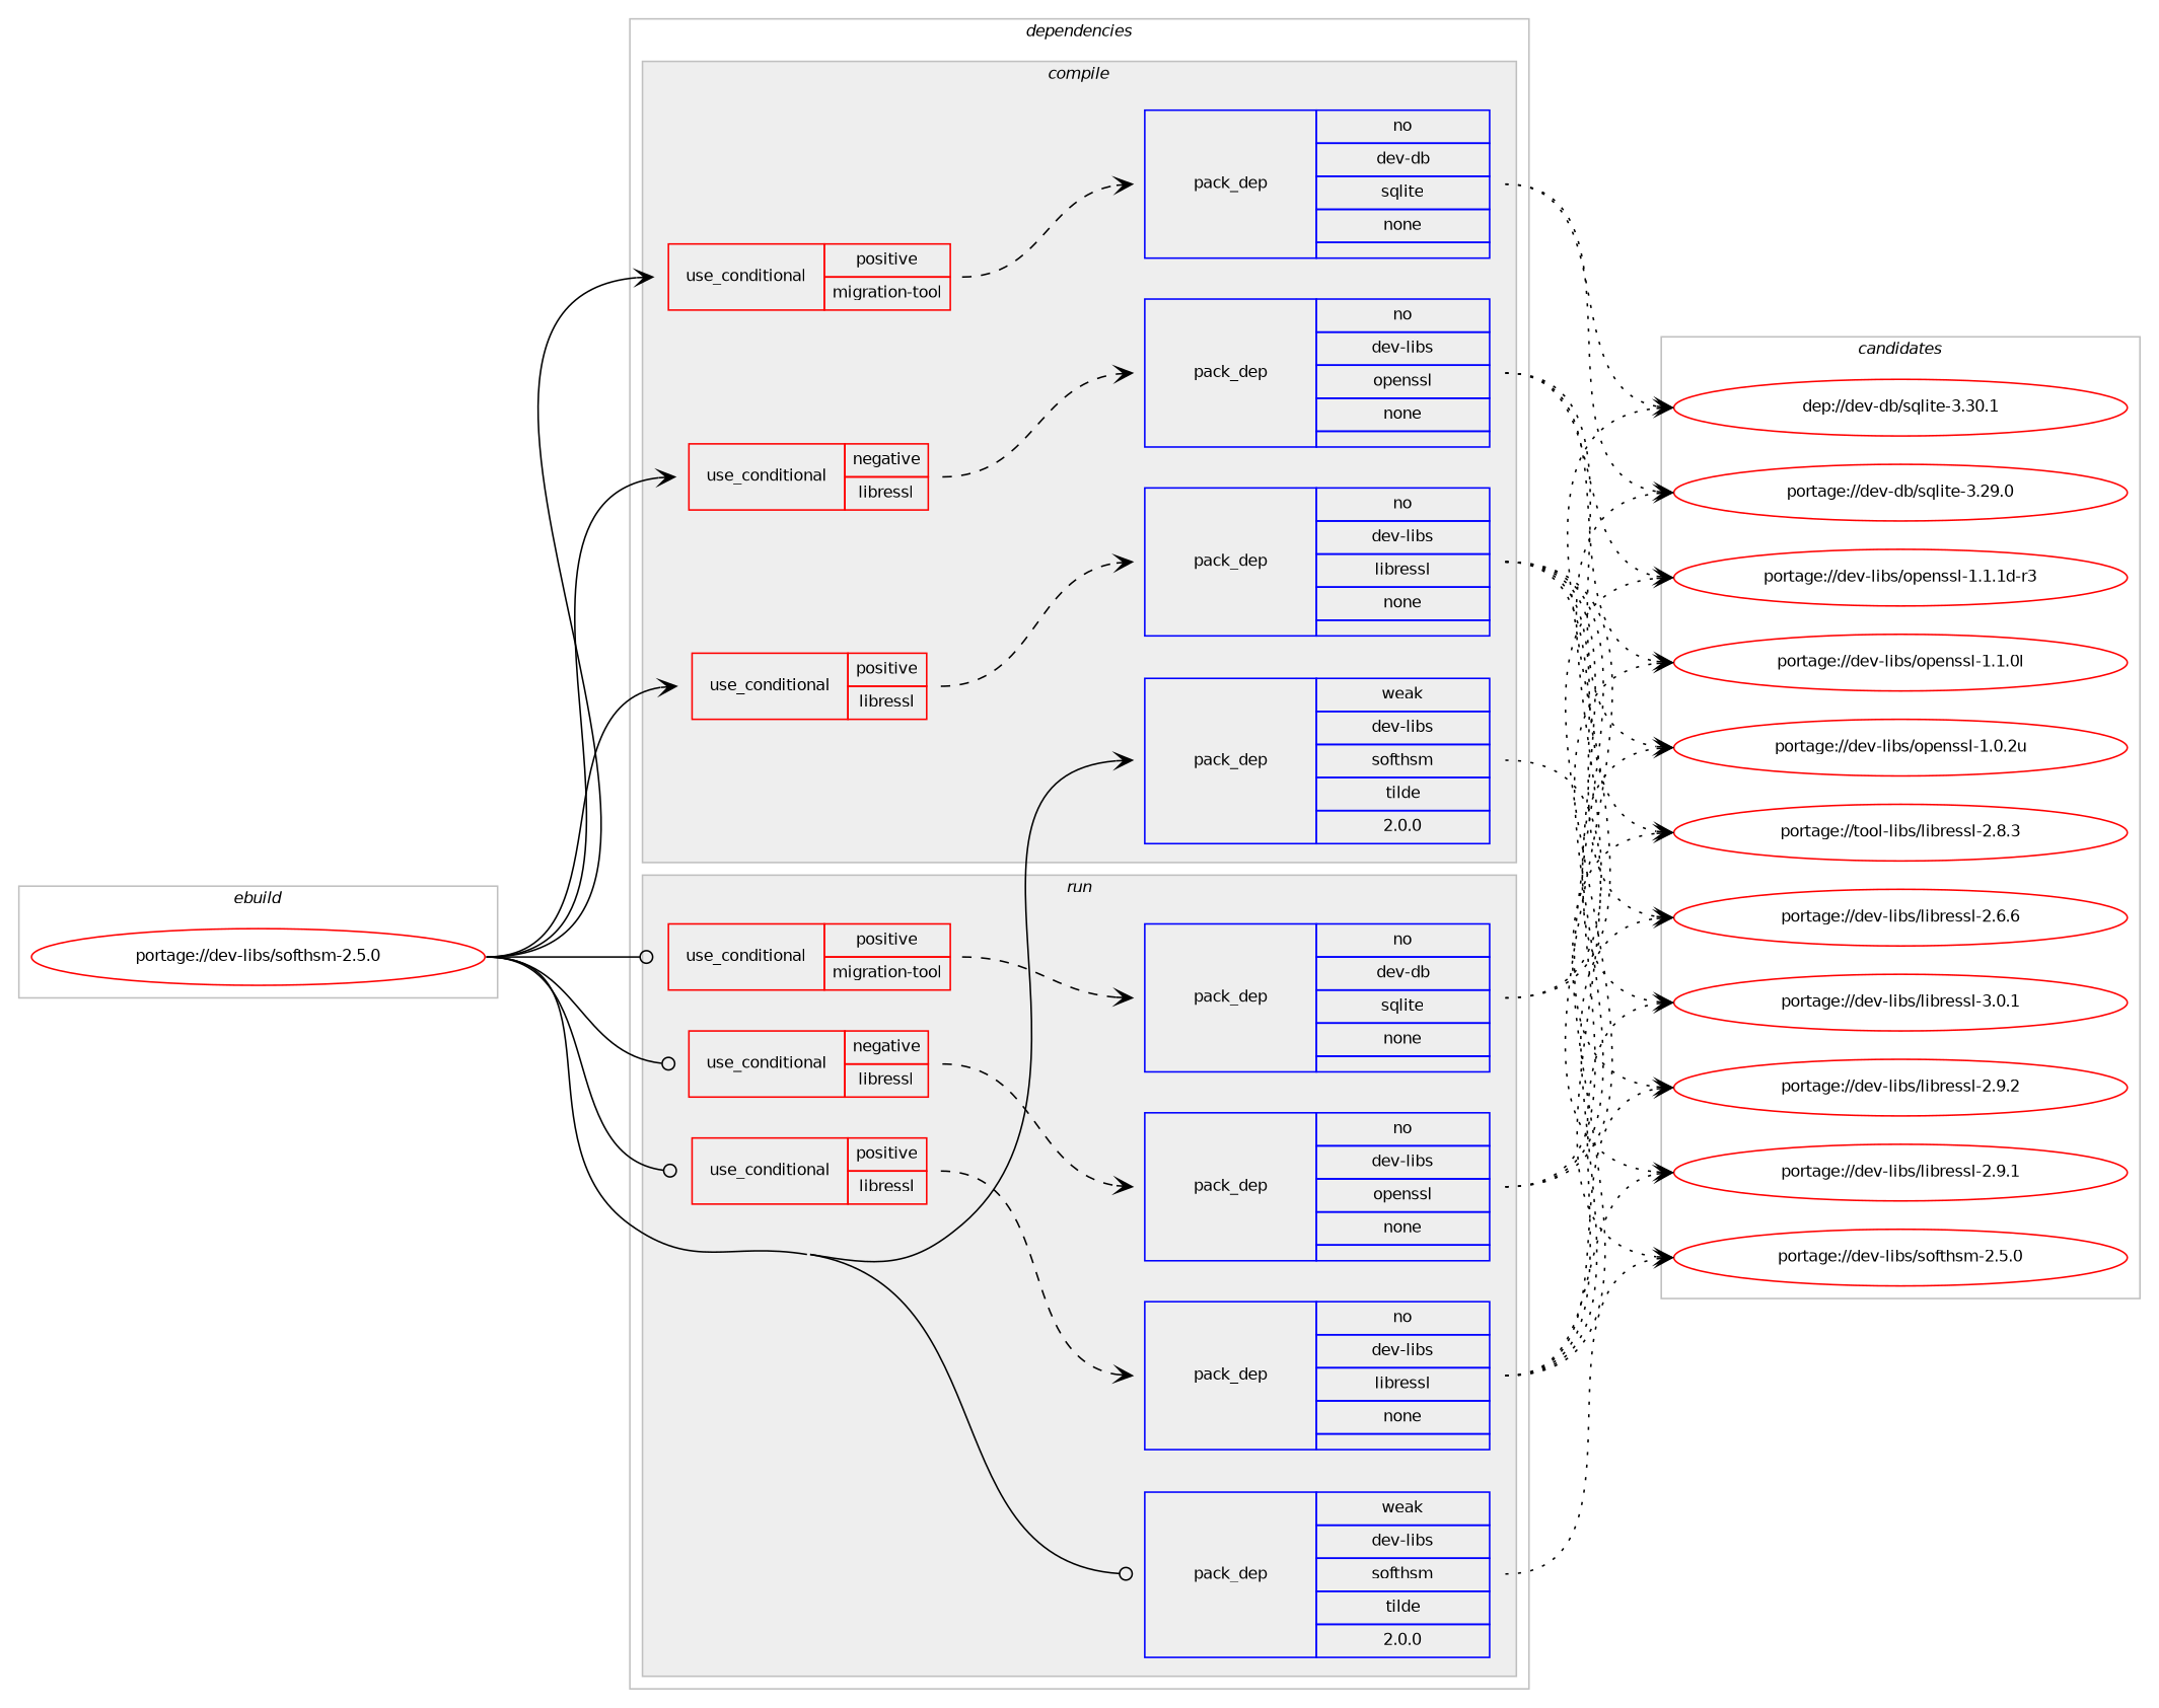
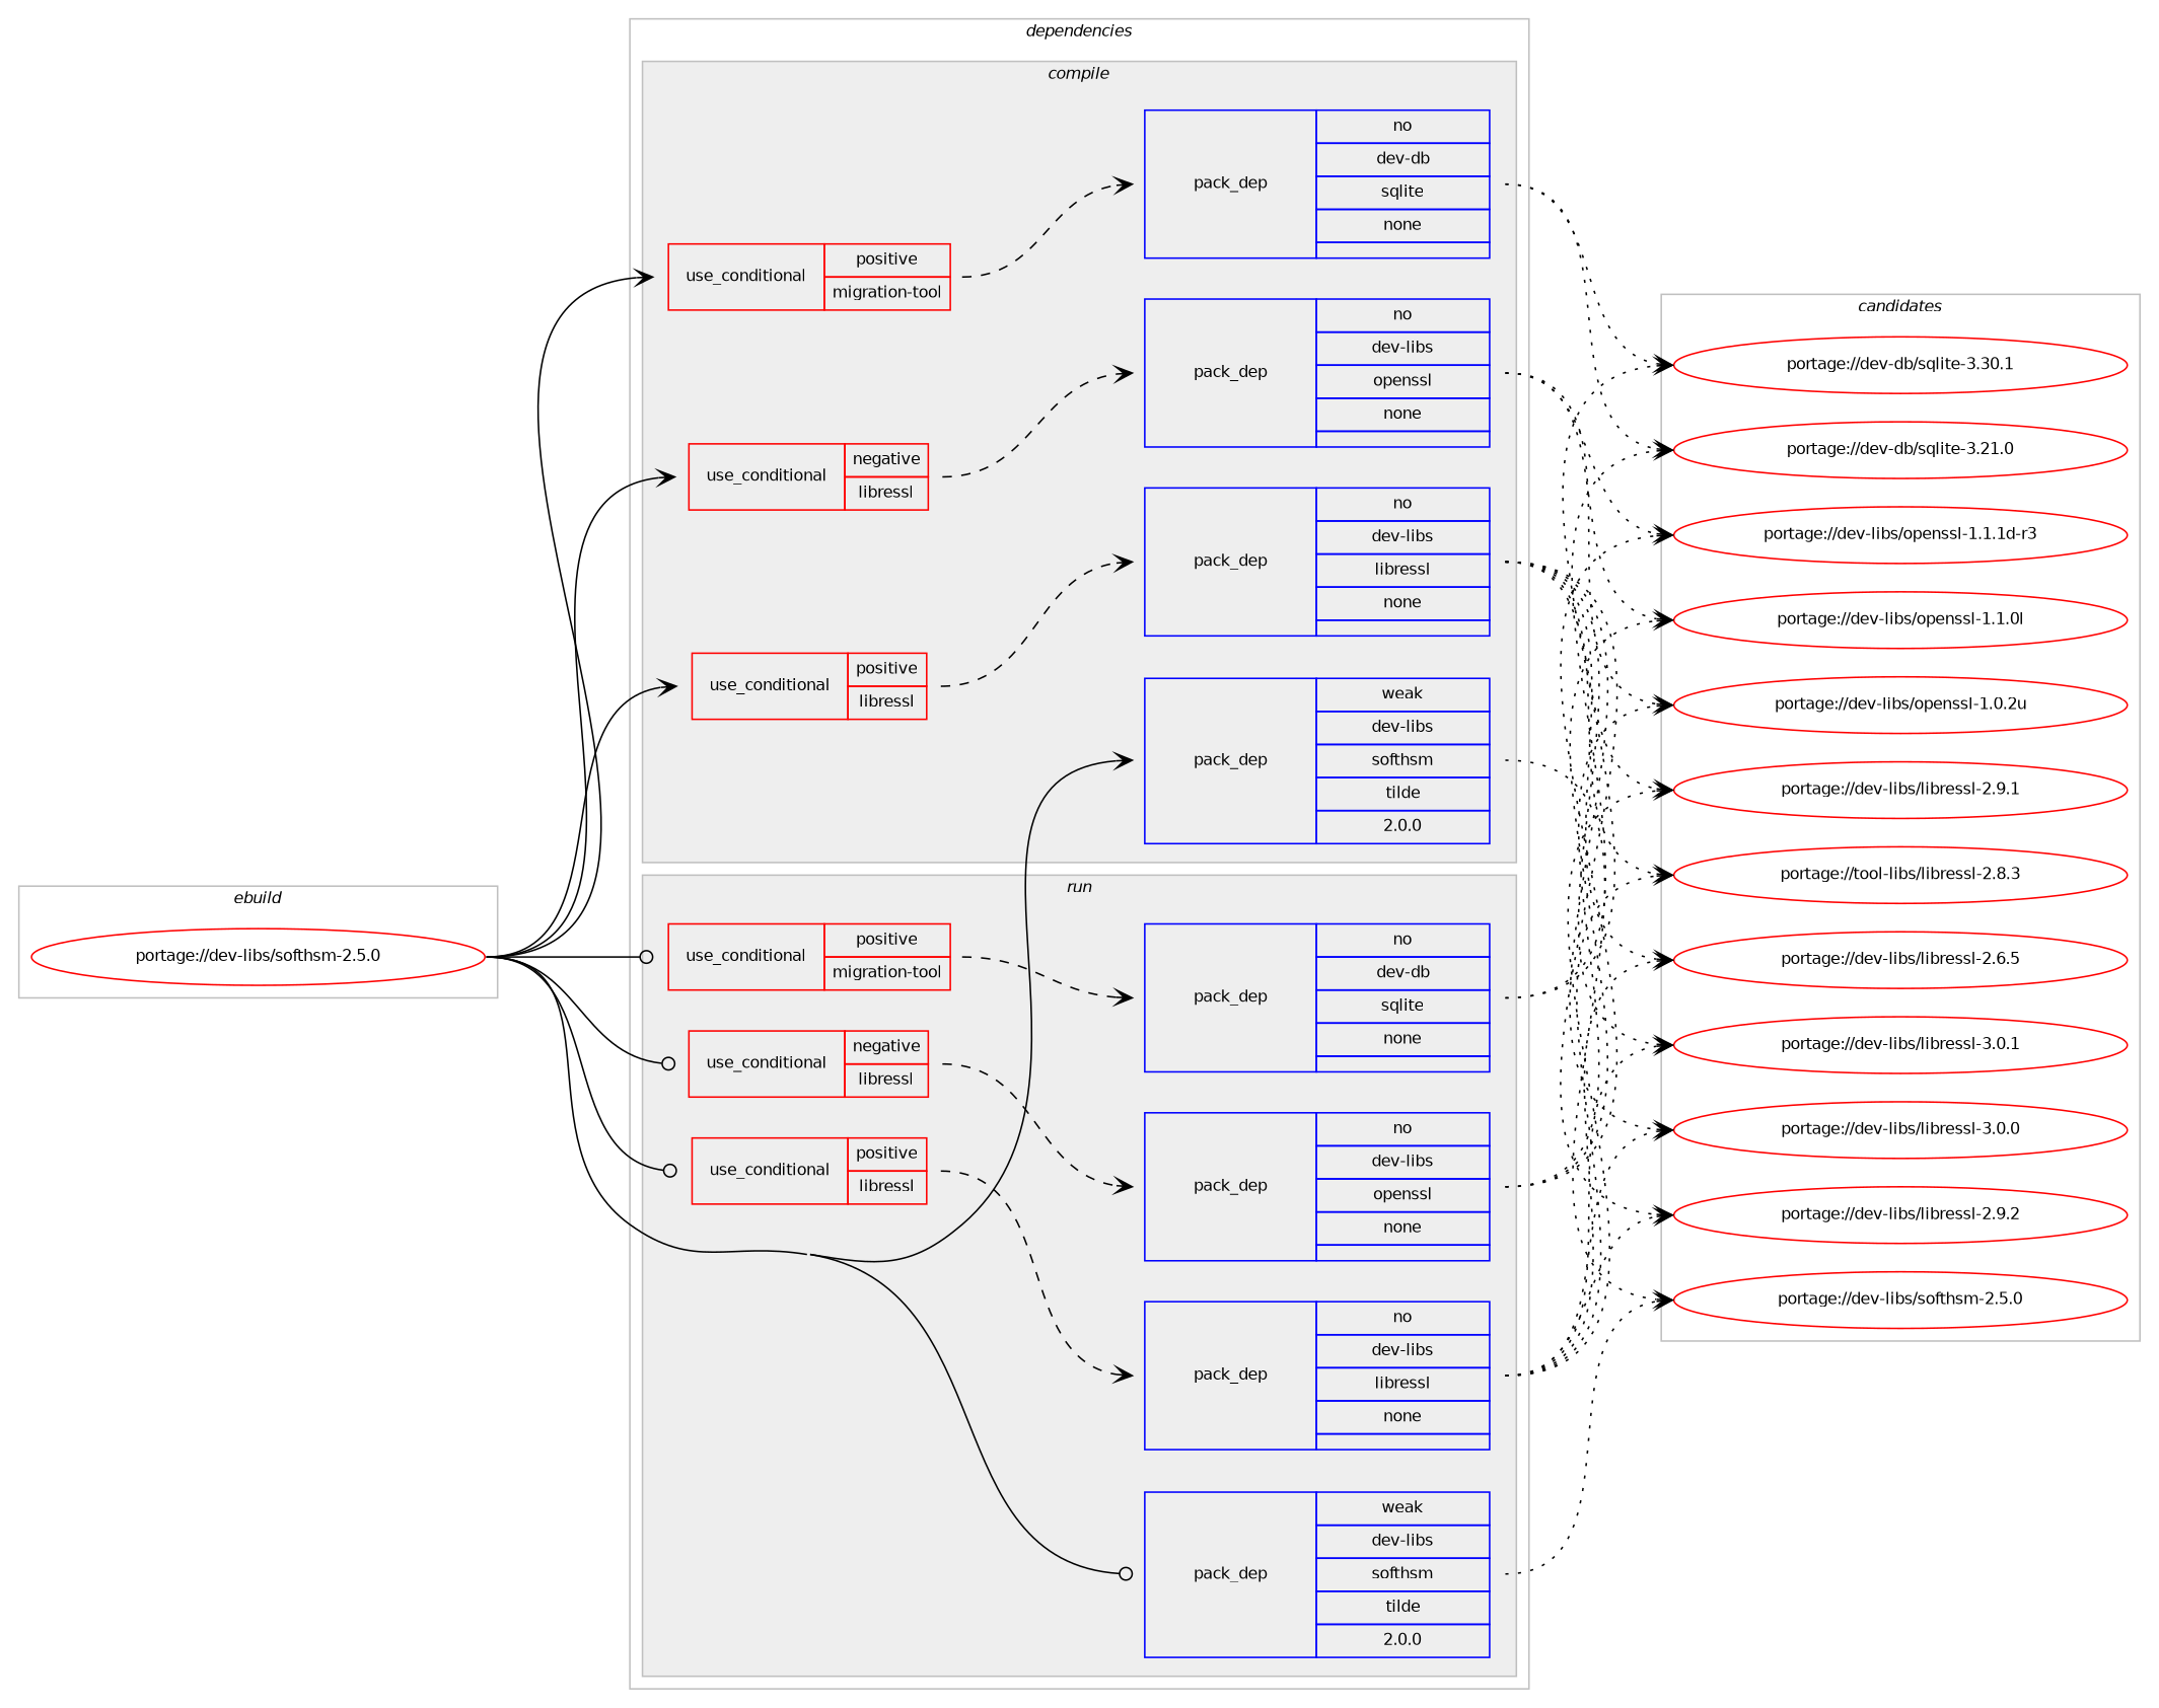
  digraph {
    compound=true
    concentrate=true
    fontname=Helvetica
    fontsize=10
    newrank=true
    rankdir=LR
    ranksep=1.5
    node [color=red fontname=Helvetica fontsize=10 shape=none]
    edge [arrowhead=vee headport=w style=dotted tailport=e weight=100]
    n1 [label="portage://dev-libs/softhsm-2.5.0" width=4 shape=""]
    n2 [color=blue label=<<TABLE BORDER="0" CELLBORDER="1" CELLSPACING="0" CELLPADDING="4" WIDTH="220"><TR><TD ROWSPAN="6" CELLPADDING="30">pack_dep</TD></TR><TR><TD WIDTH="110">no</TD></TR><TR><TD>dev-libs</TD></TR><TR><TD>openssl</TD></TR><TR><TD>none</TD></TR><TR><TD></TD></TR></TABLE>>]
    n3 [label=<<TABLE BORDER="0" CELLBORDER="1" CELLSPACING="0" CELLPADDING="4"><TR><TD ROWSPAN="3" CELLPADDING="10">use_conditional</TD></TR><TR><TD>negative</TD></TR><TR><TD>libressl</TD></TR></TABLE>>]
    n4 [color=blue label=<<TABLE BORDER="0" CELLBORDER="1" CELLSPACING="0" CELLPADDING="4" WIDTH="220"><TR><TD ROWSPAN="6" CELLPADDING="30">pack_dep</TD></TR><TR><TD WIDTH="110">no</TD></TR><TR><TD>dev-libs</TD></TR><TR><TD>libressl</TD></TR><TR><TD>none</TD></TR><TR><TD></TD></TR></TABLE>>]
    n5 [label=<<TABLE BORDER="0" CELLBORDER="1" CELLSPACING="0" CELLPADDING="4"><TR><TD ROWSPAN="3" CELLPADDING="10">use_conditional</TD></TR><TR><TD>positive</TD></TR><TR><TD>libressl</TD></TR></TABLE>>]
    n6 [color=blue label=<<TABLE BORDER="0" CELLBORDER="1" CELLSPACING="0" CELLPADDING="4" WIDTH="220"><TR><TD ROWSPAN="6" CELLPADDING="30">pack_dep</TD></TR><TR><TD WIDTH="110">no</TD></TR><TR><TD>dev-db</TD></TR><TR><TD>sqlite</TD></TR><TR><TD>none</TD></TR><TR><TD></TD></TR></TABLE>>]
    n7 [label=<<TABLE BORDER="0" CELLBORDER="1" CELLSPACING="0" CELLPADDING="4"><TR><TD ROWSPAN="3" CELLPADDING="10">use_conditional</TD></TR><TR><TD>positive</TD></TR><TR><TD>migration-tool</TD></TR></TABLE>>]
    n8 [color=blue label=<<TABLE BORDER="0" CELLBORDER="1" CELLSPACING="0" CELLPADDING="4" WIDTH="220"><TR><TD ROWSPAN="6" CELLPADDING="30">pack_dep</TD></TR><TR><TD WIDTH="110">weak</TD></TR><TR><TD>dev-libs</TD></TR><TR><TD>softhsm</TD></TR><TR><TD>tilde</TD></TR><TR><TD>2.0.0</TD></TR></TABLE>>]
    n9 [color=blue label=<<TABLE BORDER="0" CELLBORDER="1" CELLSPACING="0" CELLPADDING="4" WIDTH="220"><TR><TD ROWSPAN="6" CELLPADDING="30">pack_dep</TD></TR><TR><TD WIDTH="110">no</TD></TR><TR><TD>dev-libs</TD></TR><TR><TD>openssl</TD></TR><TR><TD>none</TD></TR><TR><TD></TD></TR></TABLE>>]
    n10 [label=<<TABLE BORDER="0" CELLBORDER="1" CELLSPACING="0" CELLPADDING="4"><TR><TD ROWSPAN="3" CELLPADDING="10">use_conditional</TD></TR><TR><TD>negative</TD></TR><TR><TD>libressl</TD></TR></TABLE>>]
    n11 [color=blue label=<<TABLE BORDER="0" CELLBORDER="1" CELLSPACING="0" CELLPADDING="4" WIDTH="220"><TR><TD ROWSPAN="6" CELLPADDING="30">pack_dep</TD></TR><TR><TD WIDTH="110">no</TD></TR><TR><TD>dev-libs</TD></TR><TR><TD>libressl</TD></TR><TR><TD>none</TD></TR><TR><TD></TD></TR></TABLE>>]
    n12 [label=<<TABLE BORDER="0" CELLBORDER="1" CELLSPACING="0" CELLPADDING="4"><TR><TD ROWSPAN="3" CELLPADDING="10">use_conditional</TD></TR><TR><TD>positive</TD></TR><TR><TD>libressl</TD></TR></TABLE>>]
    n13 [color=blue label=<<TABLE BORDER="0" CELLBORDER="1" CELLSPACING="0" CELLPADDING="4" WIDTH="220"><TR><TD ROWSPAN="6" CELLPADDING="30">pack_dep</TD></TR><TR><TD WIDTH="110">no</TD></TR><TR><TD>dev-db</TD></TR><TR><TD>sqlite</TD></TR><TR><TD>none</TD></TR><TR><TD></TD></TR></TABLE>>]
    n14 [label=<<TABLE BORDER="0" CELLBORDER="1" CELLSPACING="0" CELLPADDING="4"><TR><TD ROWSPAN="3" CELLPADDING="10">use_conditional</TD></TR><TR><TD>positive</TD></TR><TR><TD>migration-tool</TD></TR></TABLE>>]
    n15 [color=blue label=<<TABLE BORDER="0" CELLBORDER="1" CELLSPACING="0" CELLPADDING="4" WIDTH="220"><TR><TD ROWSPAN="6" CELLPADDING="30">pack_dep</TD></TR><TR><TD WIDTH="110">weak</TD></TR><TR><TD>dev-libs</TD></TR><TR><TD>softhsm</TD></TR><TR><TD>tilde</TD></TR><TR><TD>2.0.0</TD></TR></TABLE>>]
    n16 [label="portage://dev-libs/openssl-1.1.1d-r3" width=4 shape=""]
    n17 [label="portage://dev-libs/openssl-1.1.0l" width=4 shape=""]
    n18 [label="portage://dev-libs/openssl-1.0.2u" width=4 shape=""]
    n19 [label="portage://dev-libs/libressl-3.0.1" width=4 shape=""]
+   n20 [label="portage://dev-libs/libressl-3.0.0" width=4 shape=""]
    n21 [label="portage://dev-libs/libressl-2.9.2" width=4 shape=""]
    n22 [label="portage://dev-libs/libressl-2.9.1" width=4 shape=""]
    n23 [label="portage://tool-libs/libressl-2.8.3" width=4 shape=""]
-   n24 [label="portage://dev-libs/libressl-2.6.6" width=4 shape=""]
-   n25 [label="dep://dev-db/sqlite-3.30.1" width=4 shape=""]
-   n26 [label="portage://dev-db/sqlite-3.29.0" width=4 shape=""]
+   n24 [label="portage://dev-libs/libressl-2.6.5" width=4 shape=""]
+   n25 [label="portage://dev-db/sqlite-3.30.1" width=4 shape=""]
+   n26 [label="portage://dev-db/sqlite-3.21.0" width=4 shape=""]
    n27 [label="portage://dev-libs/softhsm-2.5.0" width=4 shape=""]
    subgraph cluster_1 {
      color=gray
      label=<<i>ebuild</i>>
      rank=same
      n1
    }
    subgraph cluster_2 {
      color=gray
      label=<<i>dependencies</i>>
      subgraph cluster_3 {
        color=gray
        fillcolor="#eeeeee"
        label=<<i>compile</i>>
        style=filled
        subgraph sub_4 {
          color=gray
          fillcolor="#eeeeee"
          label=<<i>compile</i>>
          style=filled
          n3
          subgraph sub_5 {
            color=gray
            fillcolor="#eeeeee"
            label=<<i>compile</i>>
            style=filled
            n2
          }
        }
        subgraph sub_6 {
          color=gray
          fillcolor="#eeeeee"
          label=<<i>compile</i>>
          style=filled
          n5
          subgraph sub_7 {
            color=gray
            fillcolor="#eeeeee"
            label=<<i>compile</i>>
            style=filled
            n4
          }
        }
        subgraph sub_8 {
          color=gray
          fillcolor="#eeeeee"
          label=<<i>compile</i>>
          style=filled
          n7
          subgraph sub_9 {
            color=gray
            fillcolor="#eeeeee"
            label=<<i>compile</i>>
            style=filled
            n6
          }
        }
        subgraph sub_10 {
          color=gray
          fillcolor="#eeeeee"
          label=<<i>compile</i>>
          style=filled
          n8
        }
      }
      subgraph cluster_11 {
        color=gray
        fillcolor="#eeeeee"
        label=<<i>compile and run</i>>
        style=filled
      }
      subgraph cluster_12 {
        color=gray
        fillcolor="#eeeeee"
        label=<<i>run</i>>
        style=filled
        subgraph sub_13 {
          color=gray
          fillcolor="#eeeeee"
          label=<<i>run</i>>
          style=filled
          n10
          subgraph sub_14 {
            color=gray
            fillcolor="#eeeeee"
            label=<<i>run</i>>
            style=filled
            n9
          }
        }
        subgraph sub_15 {
          color=gray
          fillcolor="#eeeeee"
          label=<<i>run</i>>
          style=filled
          n12
          subgraph sub_16 {
            color=gray
            fillcolor="#eeeeee"
            label=<<i>run</i>>
            style=filled
            n11
          }
        }
        subgraph sub_17 {
          color=gray
          fillcolor="#eeeeee"
          label=<<i>run</i>>
          style=filled
          n14
          subgraph sub_18 {
            color=gray
            fillcolor="#eeeeee"
            label=<<i>run</i>>
            style=filled
            n13
          }
        }
        subgraph sub_19 {
          color=gray
          fillcolor="#eeeeee"
          label=<<i>run</i>>
          style=filled
          n15
        }
      }
    }
    subgraph cluster_20 {
      color=gray
      label=<<i>candidates</i>>
      rank=same
      subgraph sub_21 {
        color=black
        label=<<i>candidates</i>>
        nodesep=1
        rank=same
        n16
        n17
        n18
      }
      subgraph sub_22 {
        color=black
        label=<<i>candidates</i>>
        nodesep=1
        rank=same
        n19
+       n20
        n21
        n22
        n23
        n24
      }
      subgraph sub_23 {
        color=black
        label=<<i>candidates</i>>
        nodesep=1
        rank=same
        n25
        n26
      }
      subgraph sub_24 {
        color=black
        label=<<i>candidates</i>>
        nodesep=1
        rank=same
        n27
      }
      subgraph sub_25 {
        color=black
        label=<<i>candidates</i>>
        nodesep=1
        rank=same
        n16
        n17
        n18
      }
      subgraph sub_26 {
        color=black
        label=<<i>candidates</i>>
        nodesep=1
        rank=same
        n19
+       n20
        n21
        n22
        n23
        n24
      }
      subgraph sub_27 {
        color=black
        label=<<i>candidates</i>>
        nodesep=1
        rank=same
        n25
        n26
      }
      subgraph sub_28 {
        color=black
        label=<<i>candidates</i>>
        nodesep=1
        rank=same
        n27
      }
    }
    n1 -> n3 [style=solid weight=20]
    n1 -> n5 [style=solid weight=20]
    n1 -> n7 [style=solid weight=20]
    n1 -> n8 [style=solid weight=20]
    n1 -> n10 [arrowhead=odot style=solid weight=20]
    n1 -> n12 [arrowhead=odot style=solid weight=20]
    n1 -> n14 [arrowhead=odot style=solid weight=20]
    n1 -> n15 [arrowhead=odot style=solid weight=20]
    n2 -> n16
    n2 -> n17
    n2 -> n18
    n3 -> n2 [style=dashed weight=20]
    n4 -> n19
+   n4 -> n20
    n4 -> n21
    n4 -> n22
    n4 -> n23
    n4 -> n24
    n5 -> n4 [style=dashed weight=20]
    n6 -> n25
    n6 -> n26
    n7 -> n6 [style=dashed weight=20]
    n8 -> n27
    n9 -> n16
    n9 -> n17
    n9 -> n18
    n10 -> n9 [style=dashed weight=20]
    n11 -> n19
+   n11 -> n20
    n11 -> n21
    n11 -> n22
    n11 -> n23
    n11 -> n24
    n12 -> n11 [style=dashed weight=20]
    n13 -> n25
    n13 -> n26
    n14 -> n13 [style=dashed weight=20]
    n15 -> n27
  }
